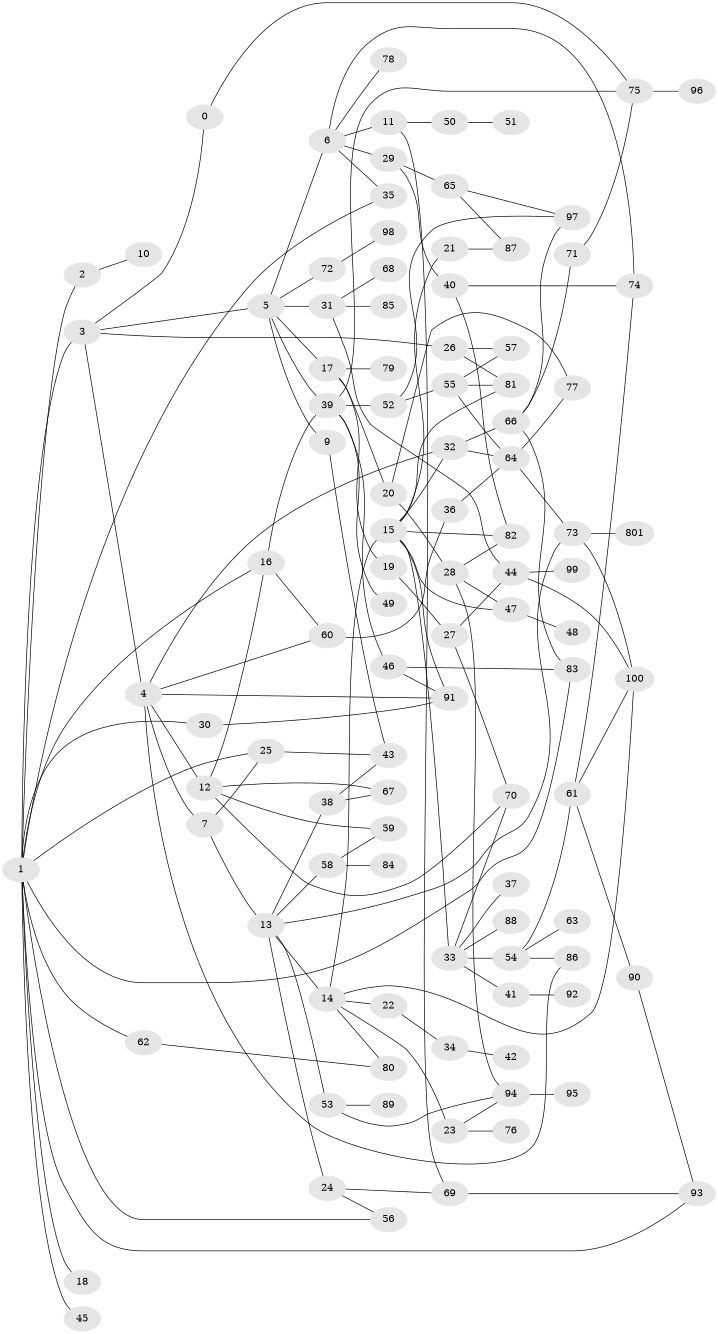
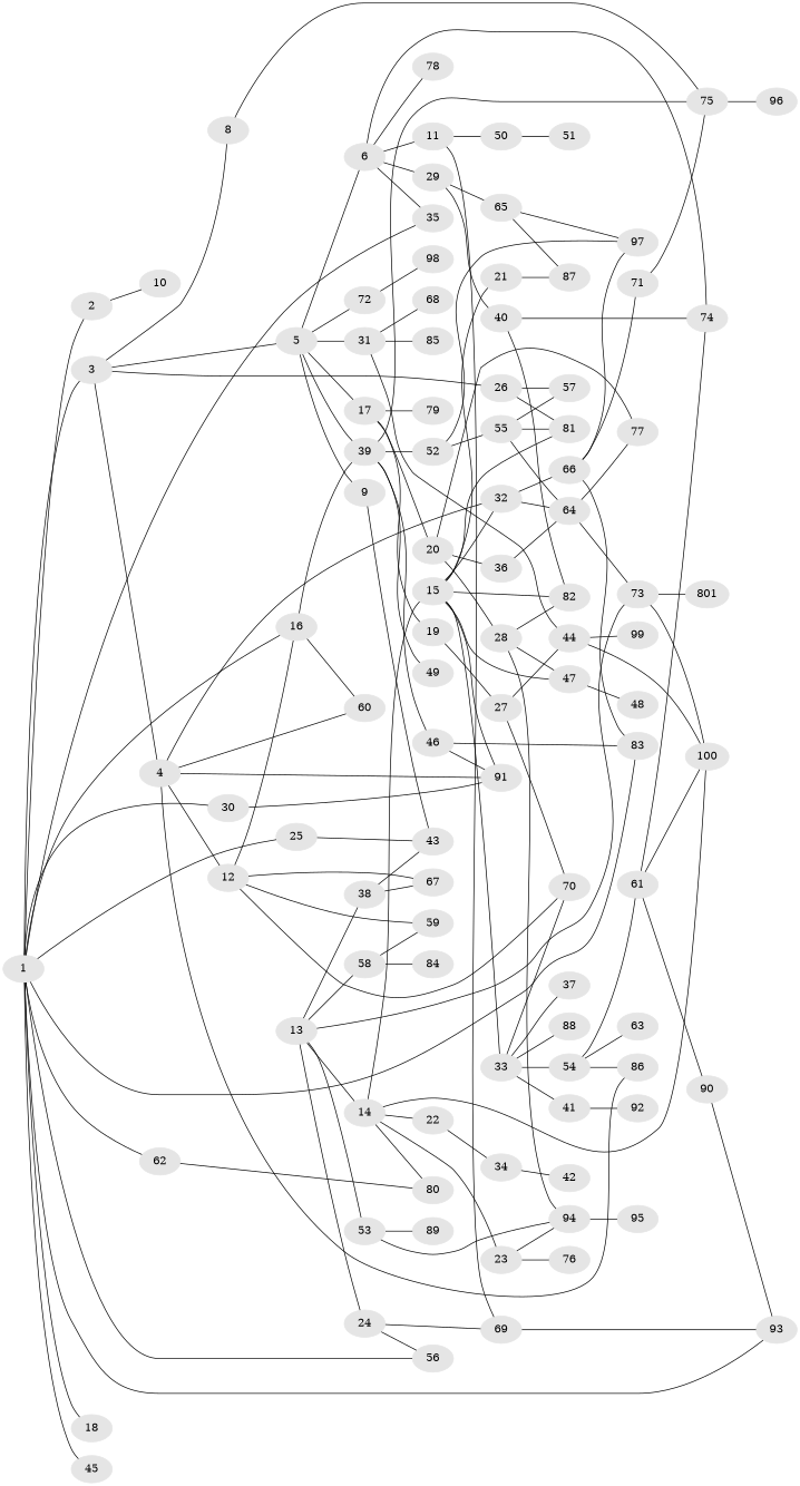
  graph {
    rankdir=LR
    node [color=gray90 style=filled]
    1
    2
    3
    16
    18
    25
    30
    35
    45
    56
    62
    83
    93
    10
    4
    5
-   8 [label=0]
+   8
    26
    60
    39
    43
    91
    80
-   7
    12
    32
    86
    6
    9
    17
    31
    72
    75
    81
    57
    13
    59
    67
    70
    64
    66
    11
    29
    74
    78
    19
    20
    79
    44
    68
    85
    46
    49
    52
    98
    50
    69
    40
    65
    14
    24
    38
    53
    58
    73
    96
    51
    15
    22
    23
    100
    94
    89
    84
    n75 [label=801]
    21
    33
    47
    82
    34
    76
    87
    37
    41
    54
    88
    48
    27
    28
    36
    77
    42
    95
    99
    97
    71
    92
    61
    63
    55
    90
    1 -- 2
    1 -- 3
    1 -- 16
    1 -- 18
    1 -- 25
    1 -- 30
    1 -- 35
    1 -- 45
    1 -- 56
    1 -- 62
    1 -- 83
    1 -- 93
    2 -- 10
    3 -- 4
    3 -- 5
    3 -- 8
    3 -- 26
    16 -- 60
    16 -- 39
    25 -- 43
    30 -- 91
    62 -- 80
    4 -- 60
    4 -- 91
-   4 -- 7
    4 -- 12
    4 -- 32
    4 -- 86
    5 -- 39
    5 -- 6
    5 -- 9
    5 -- 17
    5 -- 31
    5 -- 72
    8 -- 75
    26 -- 81
    26 -- 57
    39 -- 75
    39 -- 46
    39 -- 49
    39 -- 52
-   7 -- 25
-   7 -- 13
    12 -- 16
    12 -- 59
    12 -- 67
    12 -- 70
    32 -- 64
    32 -- 66
    6 -- 35
    6 -- 11
    6 -- 29
    6 -- 74
    6 -- 78
    9 -- 43
    17 -- 19
    17 -- 20
    17 -- 79
    31 -- 44
    31 -- 68
    31 -- 85
    72 -- 98
    75 -- 96
    13 -- 14
    13 -- 24
    13 -- 38
    13 -- 53
    13 -- 58
    13 -- 73
    64 -- 73
    64 -- 77
    66 -- 83
    66 -- 97
    66 -- 71
    11 -- 50
    11 -- 69
    29 -- 40
    29 -- 65
    19 -- 27
    20 -- 28
-   60 -- 36
+   20 -- 36
    20 -- 77
    44 -- 100
    44 -- 99
    46 -- 83
    46 -- 91
    52 -- 97
    52 -- 55
    50 -- 51
    69 -- 93
    40 -- 74
    40 -- 82
    65 -- 87
    65 -- 97
    14 -- 80
    14 -- 15
    14 -- 22
    14 -- 23
    14 -- 100
    24 -- 56
    24 -- 69
    38 -- 43
    38 -- 67
    53 -- 94
    53 -- 89
    58 -- 59
    58 -- 84
    73 -- 100
    73 -- n75
    15 -- 91
    15 -- 32
    15 -- 81
    15 -- 21
    15 -- 33
    15 -- 47
    15 -- 82
    22 -- 34
    23 -- 94
    23 -- 76
    94 -- 95
    21 -- 87
    33 -- 70
    33 -- 37
    33 -- 41
    33 -- 54
    33 -- 88
    47 -- 48
    34 -- 42
    41 -- 92
    54 -- 86
    54 -- 61
    54 -- 63
    27 -- 70
    27 -- 44
    28 -- 94
    28 -- 47
    28 -- 82
    36 -- 64
    71 -- 75
    61 -- 74
    61 -- 100
    61 -- 90
    55 -- 81
    55 -- 57
    55 -- 64
    90 -- 93
  }
